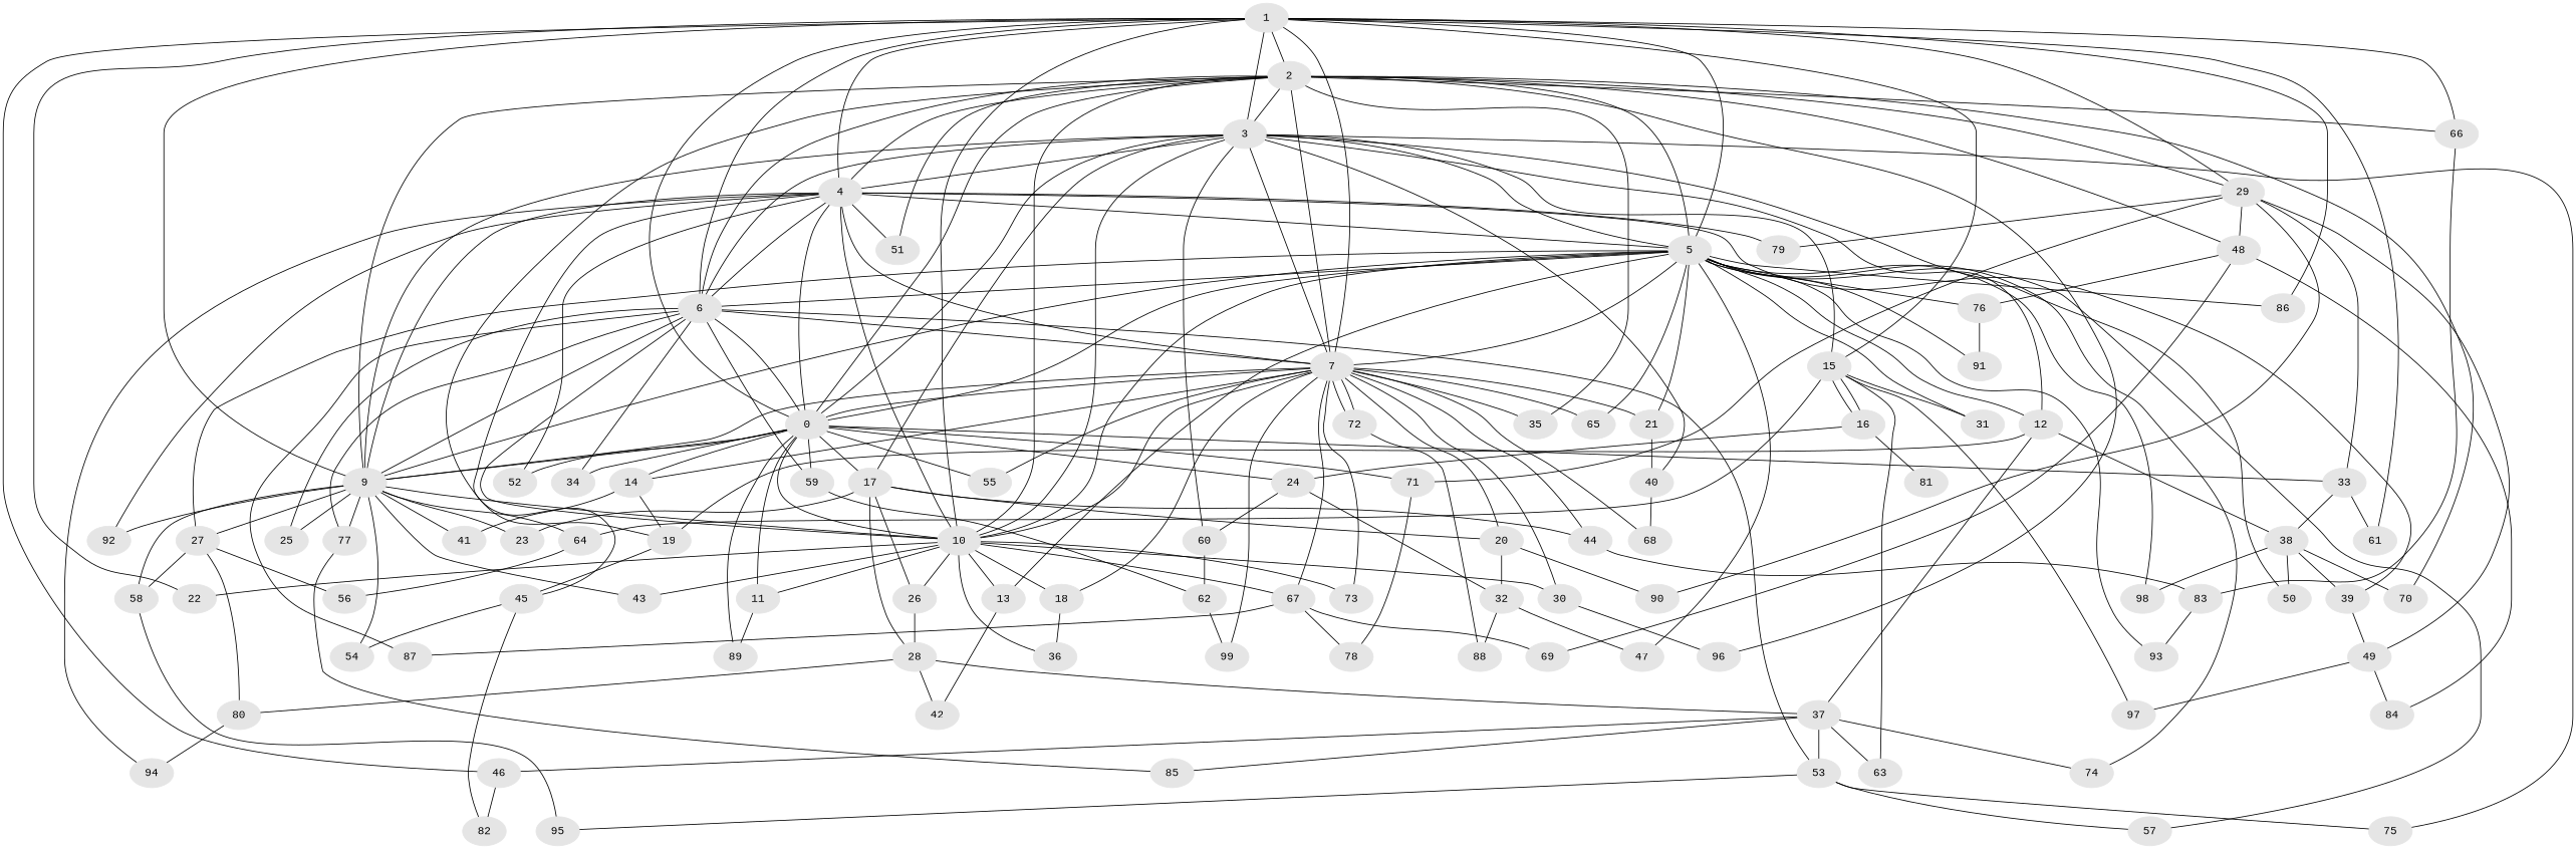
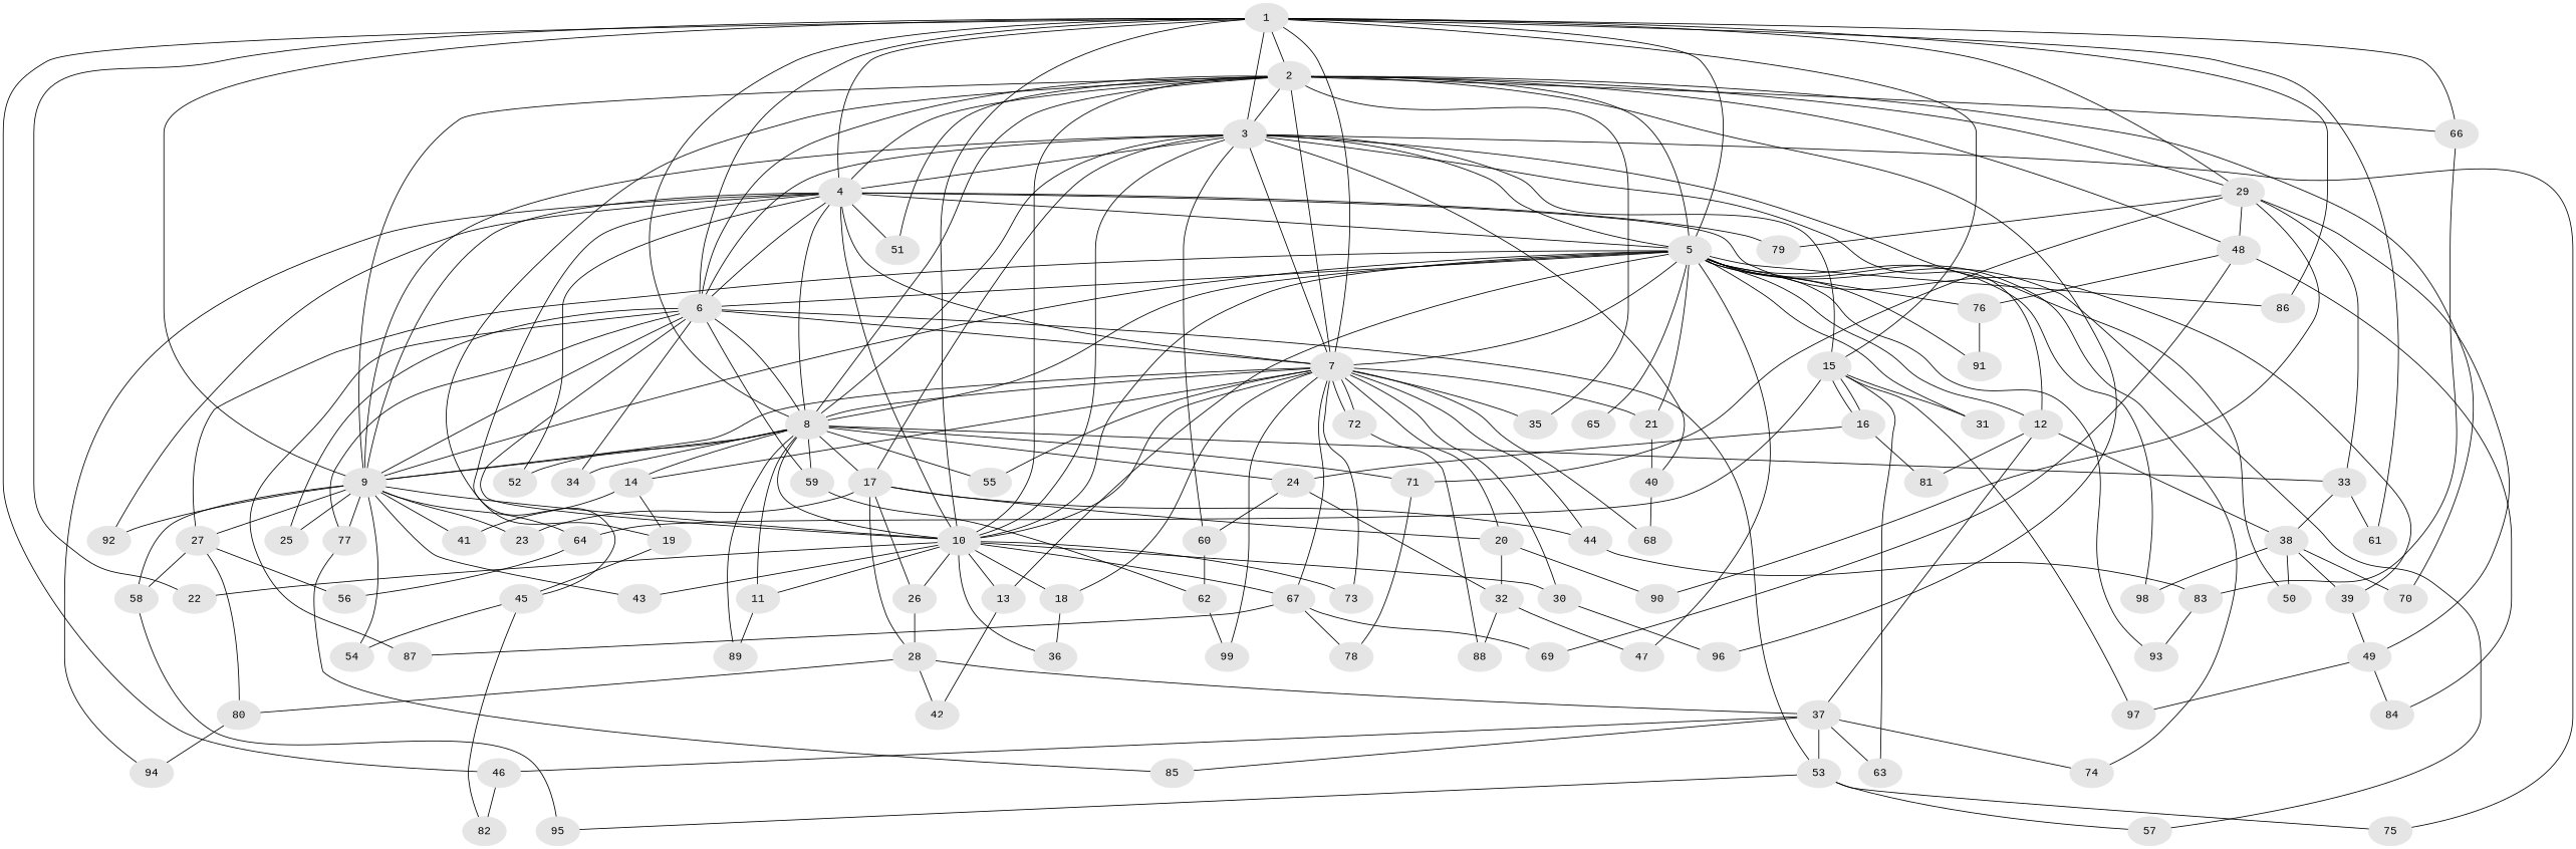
  graph {
    fontname="Liberation Mono"
    node [color=gray90 fontname="Liberation Mono" style=filled]
    edge [fontname="Liberation Mono"]
    1
    2
    3
    4
    5
    6
    7
-   8 [label=0]
+   8
    9
    10
    15
    22
    29
    46
    61
    66
    86
    19
    35
    48
    51
    70
    96
    12
    17
    40
    50
    60
    75
    39
    45
    52
    79
    92
    94
    13
    21
    27
    31
    47
    57
    65
    74
    76
    91
    93
    98
    25
    34
    53
    59
    77
    87
    14
    18
    20
    30
    44
    55
    67
    68
    72
    73
    99
    11
    24
    33
    71
    89
    23
    41
    43
    54
    58
    64
    26
    36
    16
    63
    97
    90
    49
    82
    83
    69
    84
    37
    38
    81
    28
    62
    42
    56
    80
    95
    85
    32
    78
    88
    1 -- 2
    1 -- 3
    1 -- 4
    1 -- 5
    1 -- 6
    1 -- 7
    1 -- 8
    1 -- 9
    1 -- 10
    1 -- 15
    1 -- 22
    1 -- 29
    1 -- 46
    1 -- 61
    1 -- 66
    1 -- 86
    2 -- 3
    2 -- 4
    2 -- 5
    2 -- 6
    2 -- 7
    2 -- 8
    2 -- 9
    2 -- 10
    2 -- 29
    2 -- 66
    2 -- 19
    2 -- 35
    2 -- 48
    2 -- 51
    2 -- 70
    2 -- 96
    3 -- 4
    3 -- 5
    3 -- 6
    3 -- 7
    3 -- 8
    3 -- 9
    3 -- 10
    3 -- 15
    3 -- 12
    3 -- 17
    3 -- 40
    3 -- 50
    3 -- 60
    3 -- 75
    4 -- 5
    4 -- 6
    4 -- 7
    4 -- 8
    4 -- 9
    4 -- 10
    4 -- 51
    4 -- 39
    4 -- 45
    4 -- 52
    4 -- 79
    4 -- 92
    4 -- 94
    5 -- 6
    5 -- 7
    5 -- 8
    5 -- 9
    5 -- 10
    5 -- 86
    5 -- 12
    5 -- 13
    5 -- 21
    5 -- 27
    5 -- 31
    5 -- 47
    5 -- 57
    5 -- 65
    5 -- 74
    5 -- 76
    5 -- 91
    5 -- 93
    5 -- 98
    6 -- 7
    6 -- 8
    6 -- 9
    6 -- 10
    6 -- 25
    6 -- 34
    6 -- 53
    6 -- 59
    6 -- 77
    6 -- 87
    7 -- 8
    7 -- 9
    7 -- 10
    7 -- 35
    7 -- 21
-   7 -- 65
    7 -- 14
    7 -- 18
    7 -- 20
    7 -- 30
    7 -- 44
    7 -- 55
    7 -- 67
    7 -- 68
    7 -- 72
    7 -- 72
    7 -- 73
    7 -- 99
    8 -- 9
    8 -- 10
    8 -- 17
    8 -- 52
    8 -- 34
    8 -- 59
    8 -- 14
    8 -- 55
    8 -- 11
    8 -- 24
    8 -- 33
    8 -- 71
    8 -- 89
    9 -- 10
    9 -- 92
    9 -- 27
    9 -- 25
    9 -- 77
    9 -- 23
    9 -- 41
    9 -- 43
    9 -- 54
    9 -- 58
    9 -- 64
    10 -- 22
    10 -- 13
    10 -- 18
    10 -- 30
    10 -- 67
    10 -- 73
    10 -- 11
    10 -- 43
    10 -- 26
    10 -- 36
    15 -- 31
    15 -- 64
    15 -- 16
    15 -- 16
    15 -- 63
    15 -- 97
    29 -- 48
    29 -- 79
    29 -- 33
    29 -- 71
    29 -- 90
    29 -- 49
    46 -- 82
    66 -- 83
    19 -- 45
    48 -- 76
    48 -- 69
    48 -- 84
    12 -- 37
    12 -- 38
-   12 -- 19
+   12 -- 81
    17 -- 20
    17 -- 44
    17 -- 23
    17 -- 26
    17 -- 28
    40 -- 68
    60 -- 62
    39 -- 49
    45 -- 54
    45 -- 82
    13 -- 42
    21 -- 40
    27 -- 58
    27 -- 56
    27 -- 80
    76 -- 91
    53 -- 75
    53 -- 57
    53 -- 95
    59 -- 62
    77 -- 85
    14 -- 19
    14 -- 41
    18 -- 36
    20 -- 90
    20 -- 32
    30 -- 96
    44 -- 83
    67 -- 87
    67 -- 69
    67 -- 78
    72 -- 88
    11 -- 89
    24 -- 60
    24 -- 32
    33 -- 61
    33 -- 38
    71 -- 78
    58 -- 95
    64 -- 56
    26 -- 28
    16 -- 24
    16 -- 81
    49 -- 97
    49 -- 84
    83 -- 93
    37 -- 46
    37 -- 74
    37 -- 53
    37 -- 63
    37 -- 85
    38 -- 70
    38 -- 50
    38 -- 39
    38 -- 98
    28 -- 37
    28 -- 42
    28 -- 80
    62 -- 99
    80 -- 94
    32 -- 47
    32 -- 88
  }
